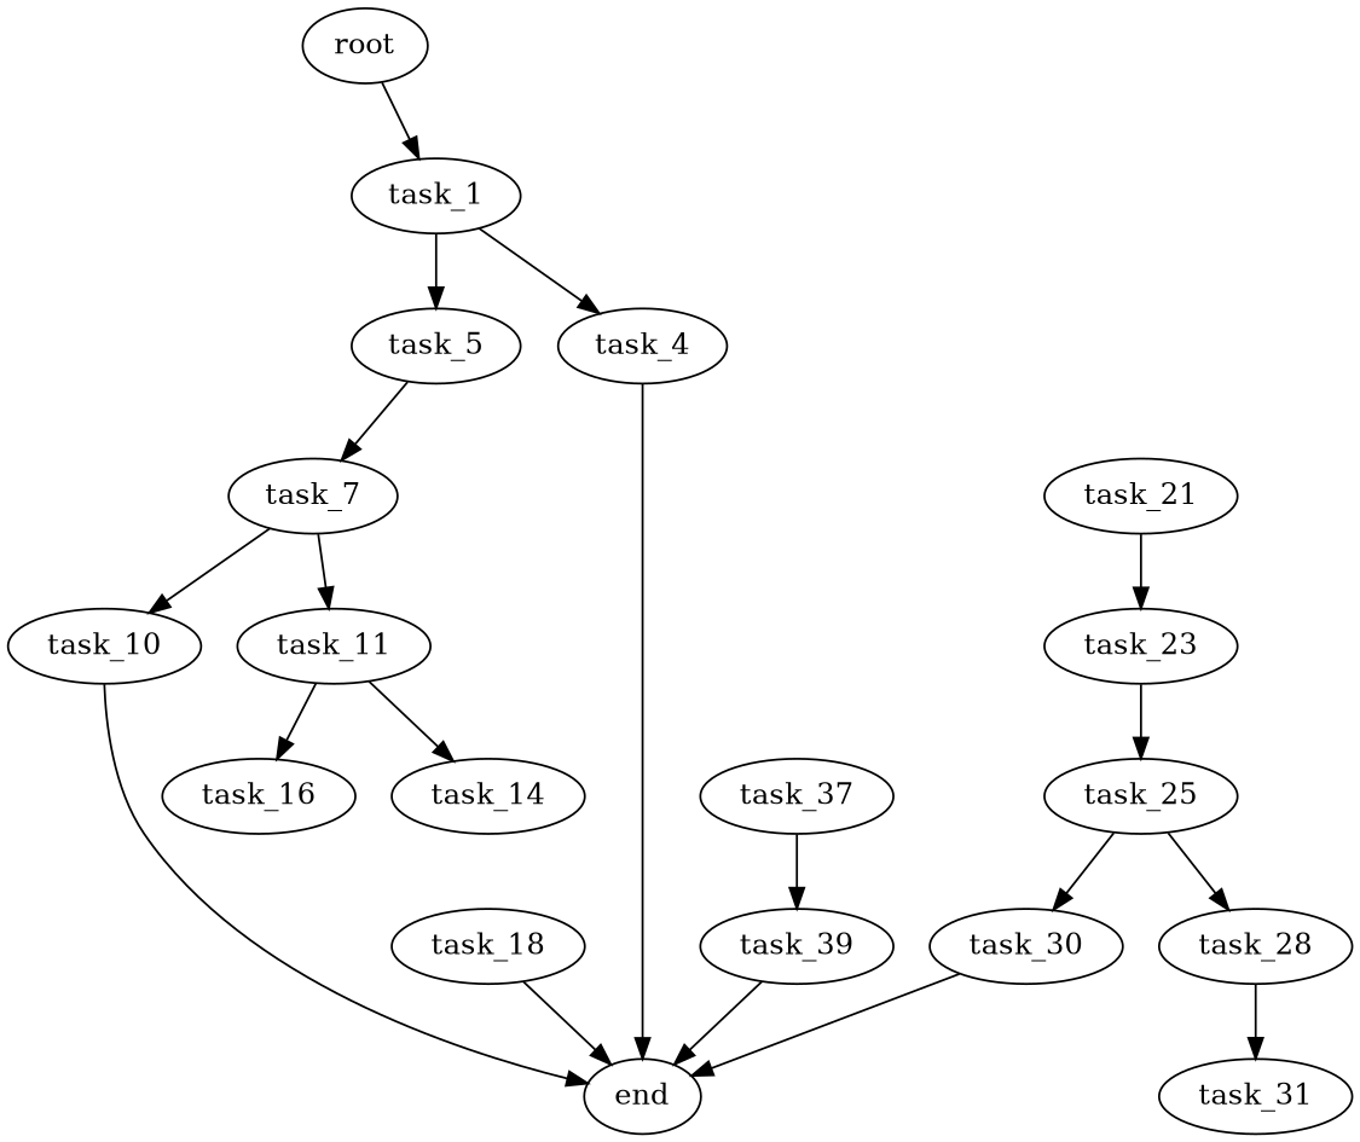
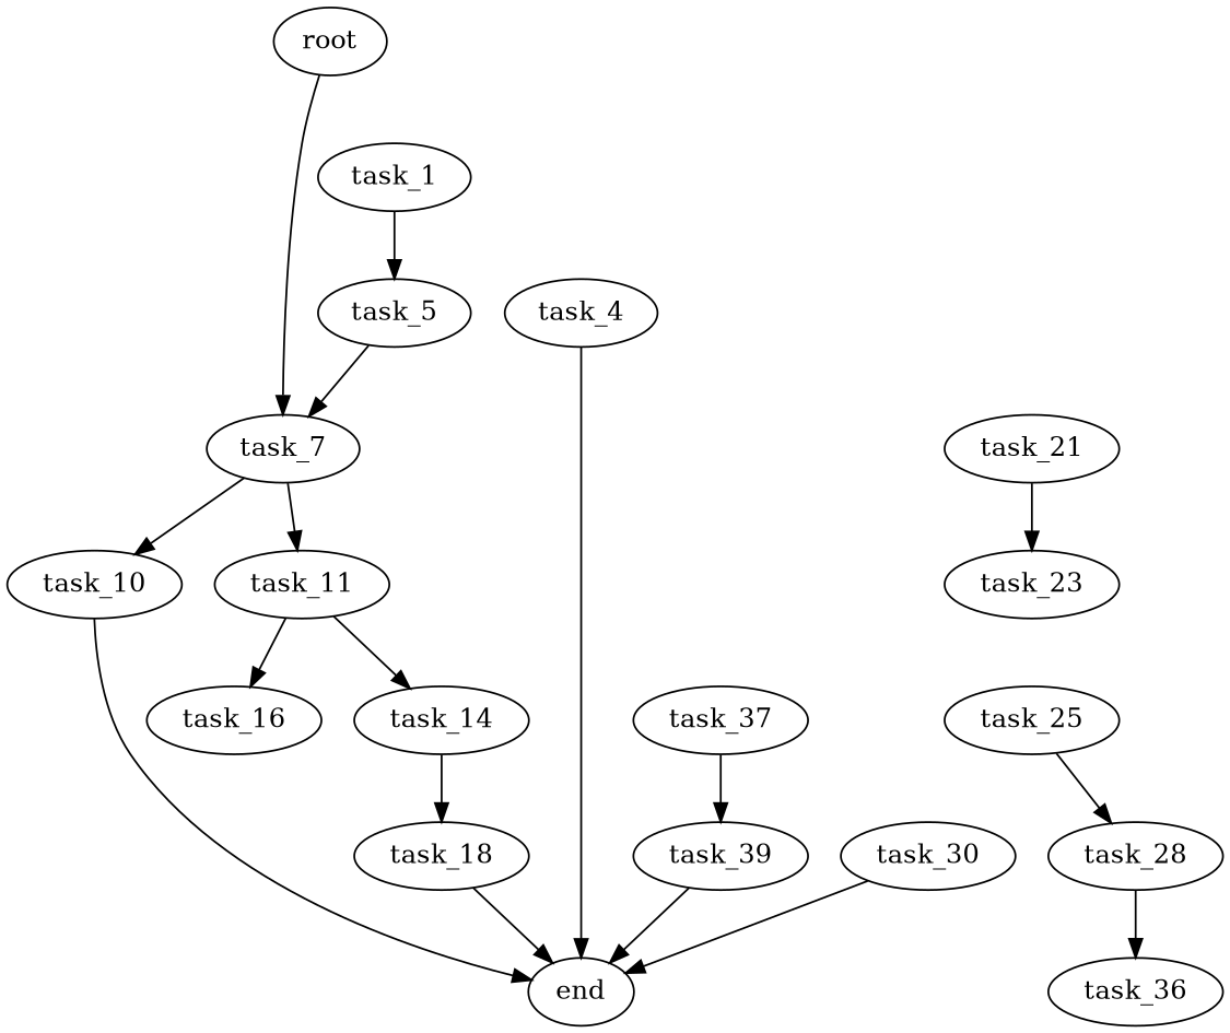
  digraph {
    root
    task_1
    task_4
    task_5
    end
    task_7
    task_10
    task_11
    task_14
    task_16
    task_18
    task_21
    task_23
    task_25
    task_28
    task_30
-   task_31
+   task_31 [label=task_36]
    task_37
    task_39
-   root -> task_1
-   task_1 -> task_4
+   root -> task_7
    task_1 -> task_5
    task_4 -> end
    task_5 -> task_7
    task_7 -> task_10
    task_7 -> task_11
    task_10 -> end
    task_11 -> task_14
    task_11 -> task_16
+   task_14 -> task_18
    task_18 -> end
    task_21 -> task_23
-   task_23 -> task_25
    task_25 -> task_28
-   task_25 -> task_30
    task_28 -> task_31
    task_30 -> end
    task_37 -> task_39
    task_39 -> end
  }
